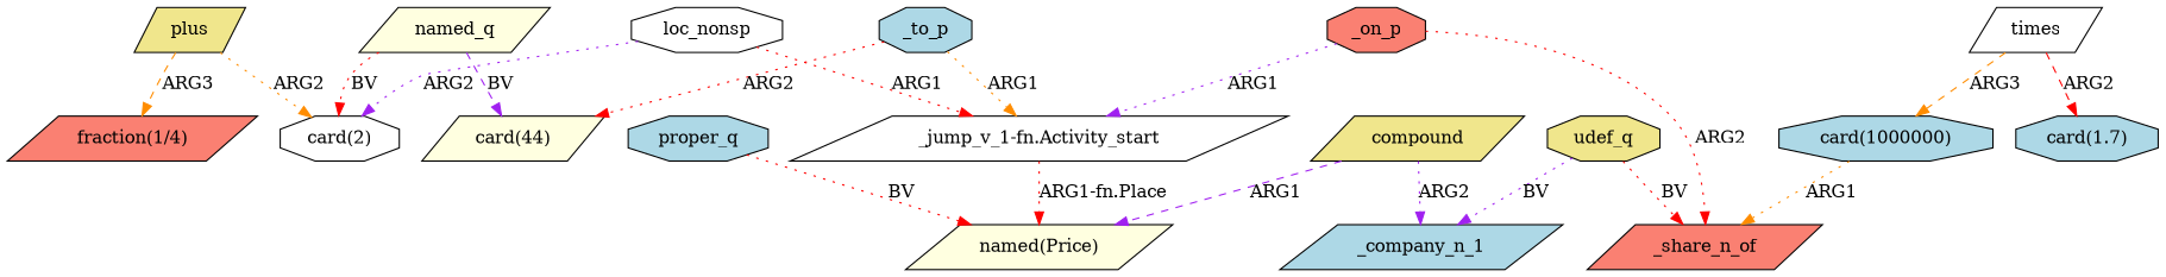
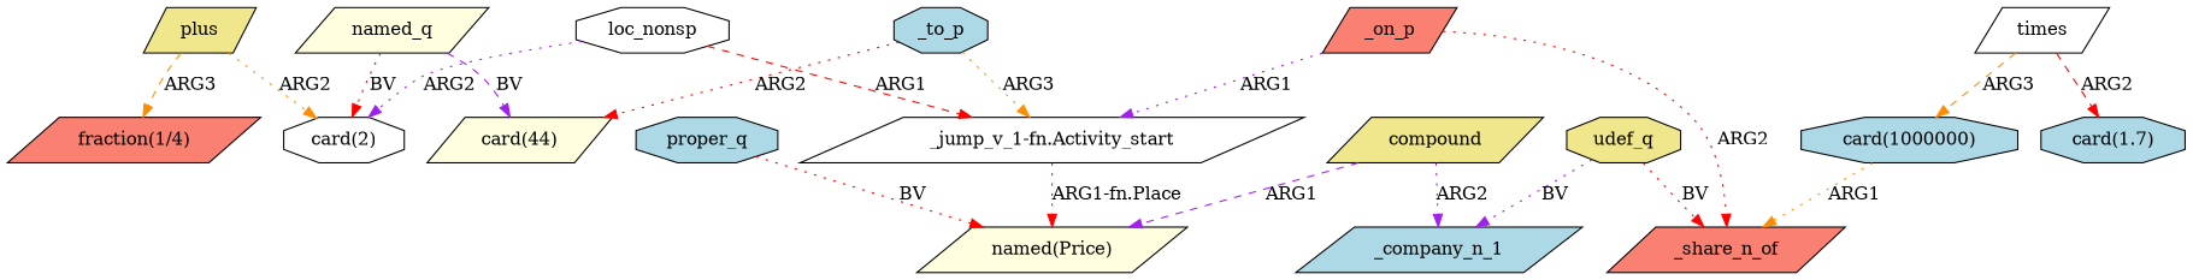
  digraph {
    node [fillcolor=lightblue shape=parallelogram style=filled]
    edge [color=red style=dotted]
    n1 [fillcolor=lightyellow label=named_q]
    "card(2)" [fillcolor=white shape=octagon]
    "card(44)" [fillcolor=lightyellow]
    loc_nonsp [fillcolor=white shape=octagon]
    "_jump_v_1-fn.Activity_start" [fillcolor=white]
    "named(Price)" [fillcolor=lightyellow]
    compound [fillcolor=khaki]
    _company_n_1
    udef_q [fillcolor=khaki shape=octagon]
    _share_n_of [fillcolor=salmon]
    times [fillcolor=white]
    "card(1000000)" [shape=octagon]
    "card(1.7)" [shape=octagon]
    _to_p [shape=octagon]
-   _on_p [fillcolor=salmon shape=octagon]
+   _on_p [fillcolor=salmon]
    plus [fillcolor=khaki]
    "fraction(1/4)" [fillcolor=salmon]
    proper_q [shape=octagon]
    n1 -> "card(2)" [label=BV]
    n1 -> "card(44)" [color=purple label=BV style=dashed]
    loc_nonsp -> "card(2)" [color=purple label=ARG2]
-   loc_nonsp -> "_jump_v_1-fn.Activity_start" [label=ARG1]
+   loc_nonsp -> "_jump_v_1-fn.Activity_start" [label=ARG1 style=dashed]
    "_jump_v_1-fn.Activity_start" -> "named(Price)" [label="ARG1-fn.Place"]
    compound -> "named(Price)" [color=purple label=ARG1 style=dashed]
    compound -> _company_n_1 [color=purple label=ARG2]
    udef_q -> _company_n_1 [color=purple label=BV]
    udef_q -> _share_n_of [label=BV]
    times -> "card(1000000)" [color=darkorange label=ARG3 style=dashed]
    times -> "card(1.7)" [label=ARG2 style=dashed]
    "card(1000000)" -> _share_n_of [color=darkorange label=ARG1]
    _to_p -> "card(44)" [label=ARG2]
-   _to_p -> "_jump_v_1-fn.Activity_start" [color=darkorange label=ARG1]
+   _to_p -> "_jump_v_1-fn.Activity_start" [color=darkorange label=ARG3]
    _on_p -> "_jump_v_1-fn.Activity_start" [color=purple label=ARG1]
    _on_p -> _share_n_of [label=ARG2]
    plus -> "card(2)" [color=darkorange label=ARG2]
    plus -> "fraction(1/4)" [color=darkorange label=ARG3 style=dashed]
    proper_q -> "named(Price)" [label=BV]
  }
